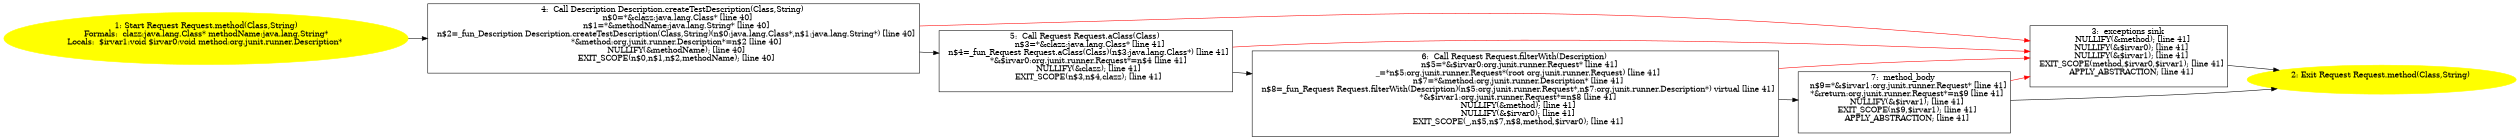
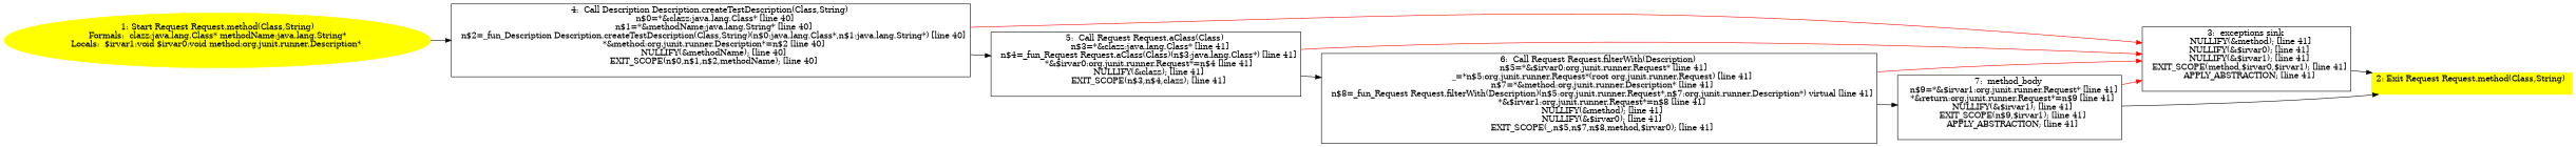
  digraph {
    rankdir=LR
    node [shape=box]
    n1 [color=yellow label="1: Start Request Request.method(Class,String)\nFormals:  clazz:java.lang.Class* methodName:java.lang.String*\nLocals:  $irvar1:void $irvar0:void method:org.junit.runner.Description* \n  " style=filled shape=""]
    n2 [label="4:  Call Description Description.createTestDescription(Class,String) \n   n$0=*&clazz:java.lang.Class* [line 40]\n  n$1=*&methodName:java.lang.String* [line 40]\n  n$2=_fun_Description Description.createTestDescription(Class,String)(n$0:java.lang.Class*,n$1:java.lang.String*) [line 40]\n  *&method:org.junit.runner.Description*=n$2 [line 40]\n  NULLIFY(&methodName); [line 40]\n  EXIT_SCOPE(n$0,n$1,n$2,methodName); [line 40]\n "]
    n3 [label="3:  exceptions sink \n   NULLIFY(&method); [line 41]\n  NULLIFY(&$irvar0); [line 41]\n  NULLIFY(&$irvar1); [line 41]\n  EXIT_SCOPE(method,$irvar0,$irvar1); [line 41]\n  APPLY_ABSTRACTION; [line 41]\n "]
    n4 [label="5:  Call Request Request.aClass(Class) \n   n$3=*&clazz:java.lang.Class* [line 41]\n  n$4=_fun_Request Request.aClass(Class)(n$3:java.lang.Class*) [line 41]\n  *&$irvar0:org.junit.runner.Request*=n$4 [line 41]\n  NULLIFY(&clazz); [line 41]\n  EXIT_SCOPE(n$3,n$4,clazz); [line 41]\n "]
-   n5 [color=yellow label="2: Exit Request Request.method(Class,String) \n  " style=filled shape=""]
+   n5 [color=yellow label="2: Exit Request Request.method(Class,String) \n  " style=filled]
    n6 [label="6:  Call Request Request.filterWith(Description) \n   n$5=*&$irvar0:org.junit.runner.Request* [line 41]\n  _=*n$5:org.junit.runner.Request*(root org.junit.runner.Request) [line 41]\n  n$7=*&method:org.junit.runner.Description* [line 41]\n  n$8=_fun_Request Request.filterWith(Description)(n$5:org.junit.runner.Request*,n$7:org.junit.runner.Description*) virtual [line 41]\n  *&$irvar1:org.junit.runner.Request*=n$8 [line 41]\n  NULLIFY(&method); [line 41]\n  NULLIFY(&$irvar0); [line 41]\n  EXIT_SCOPE(_,n$5,n$7,n$8,method,$irvar0); [line 41]\n "]
    n7 [label="7:  method_body \n   n$9=*&$irvar1:org.junit.runner.Request* [line 41]\n  *&return:org.junit.runner.Request*=n$9 [line 41]\n  NULLIFY(&$irvar1); [line 41]\n  EXIT_SCOPE(n$9,$irvar1); [line 41]\n  APPLY_ABSTRACTION; [line 41]\n "]
    n1 -> n2
    n2 -> n3 [color=red]
    n2 -> n4
    n3 -> n5
    n4 -> n3 [color=red]
    n4 -> n6
    n6 -> n3 [color=red]
    n6 -> n7
    n7 -> n3 [color=red]
    n7 -> n5
  }
